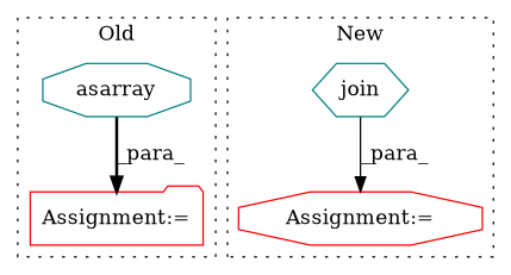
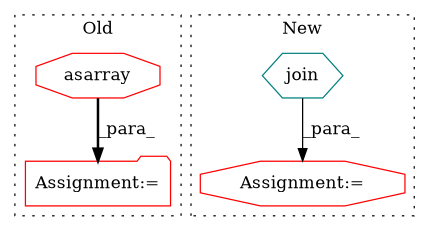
  digraph {
    node [a=32 l=1 shape=octagon color=teal]
    edge [arrowhead=normal]
-   n1 [l="8,1" label=asarray s="4661,4679"]
+   n1 [l="8,1" label=asarray s="4661,4679" color=red]
    n2 [a=7 label="Assignment:=" s=4654 shape=folder color=red]
    n3 [l="5,1" label=join s="3941,3998" shape=hexagon]
    n4 [a=7 label="Assignment:=" s=3905 color=red]
    subgraph cluster_1 {
      label=Old
      style=dotted
      n1
      n2
    }
    subgraph cluster_2 {
      label=New
      style=dotted
      n3
      n4
    }
    n1 -> n2 [label=_para_ style=bold]
    n3 -> n4 [label=_para_ style=solid]
  }
